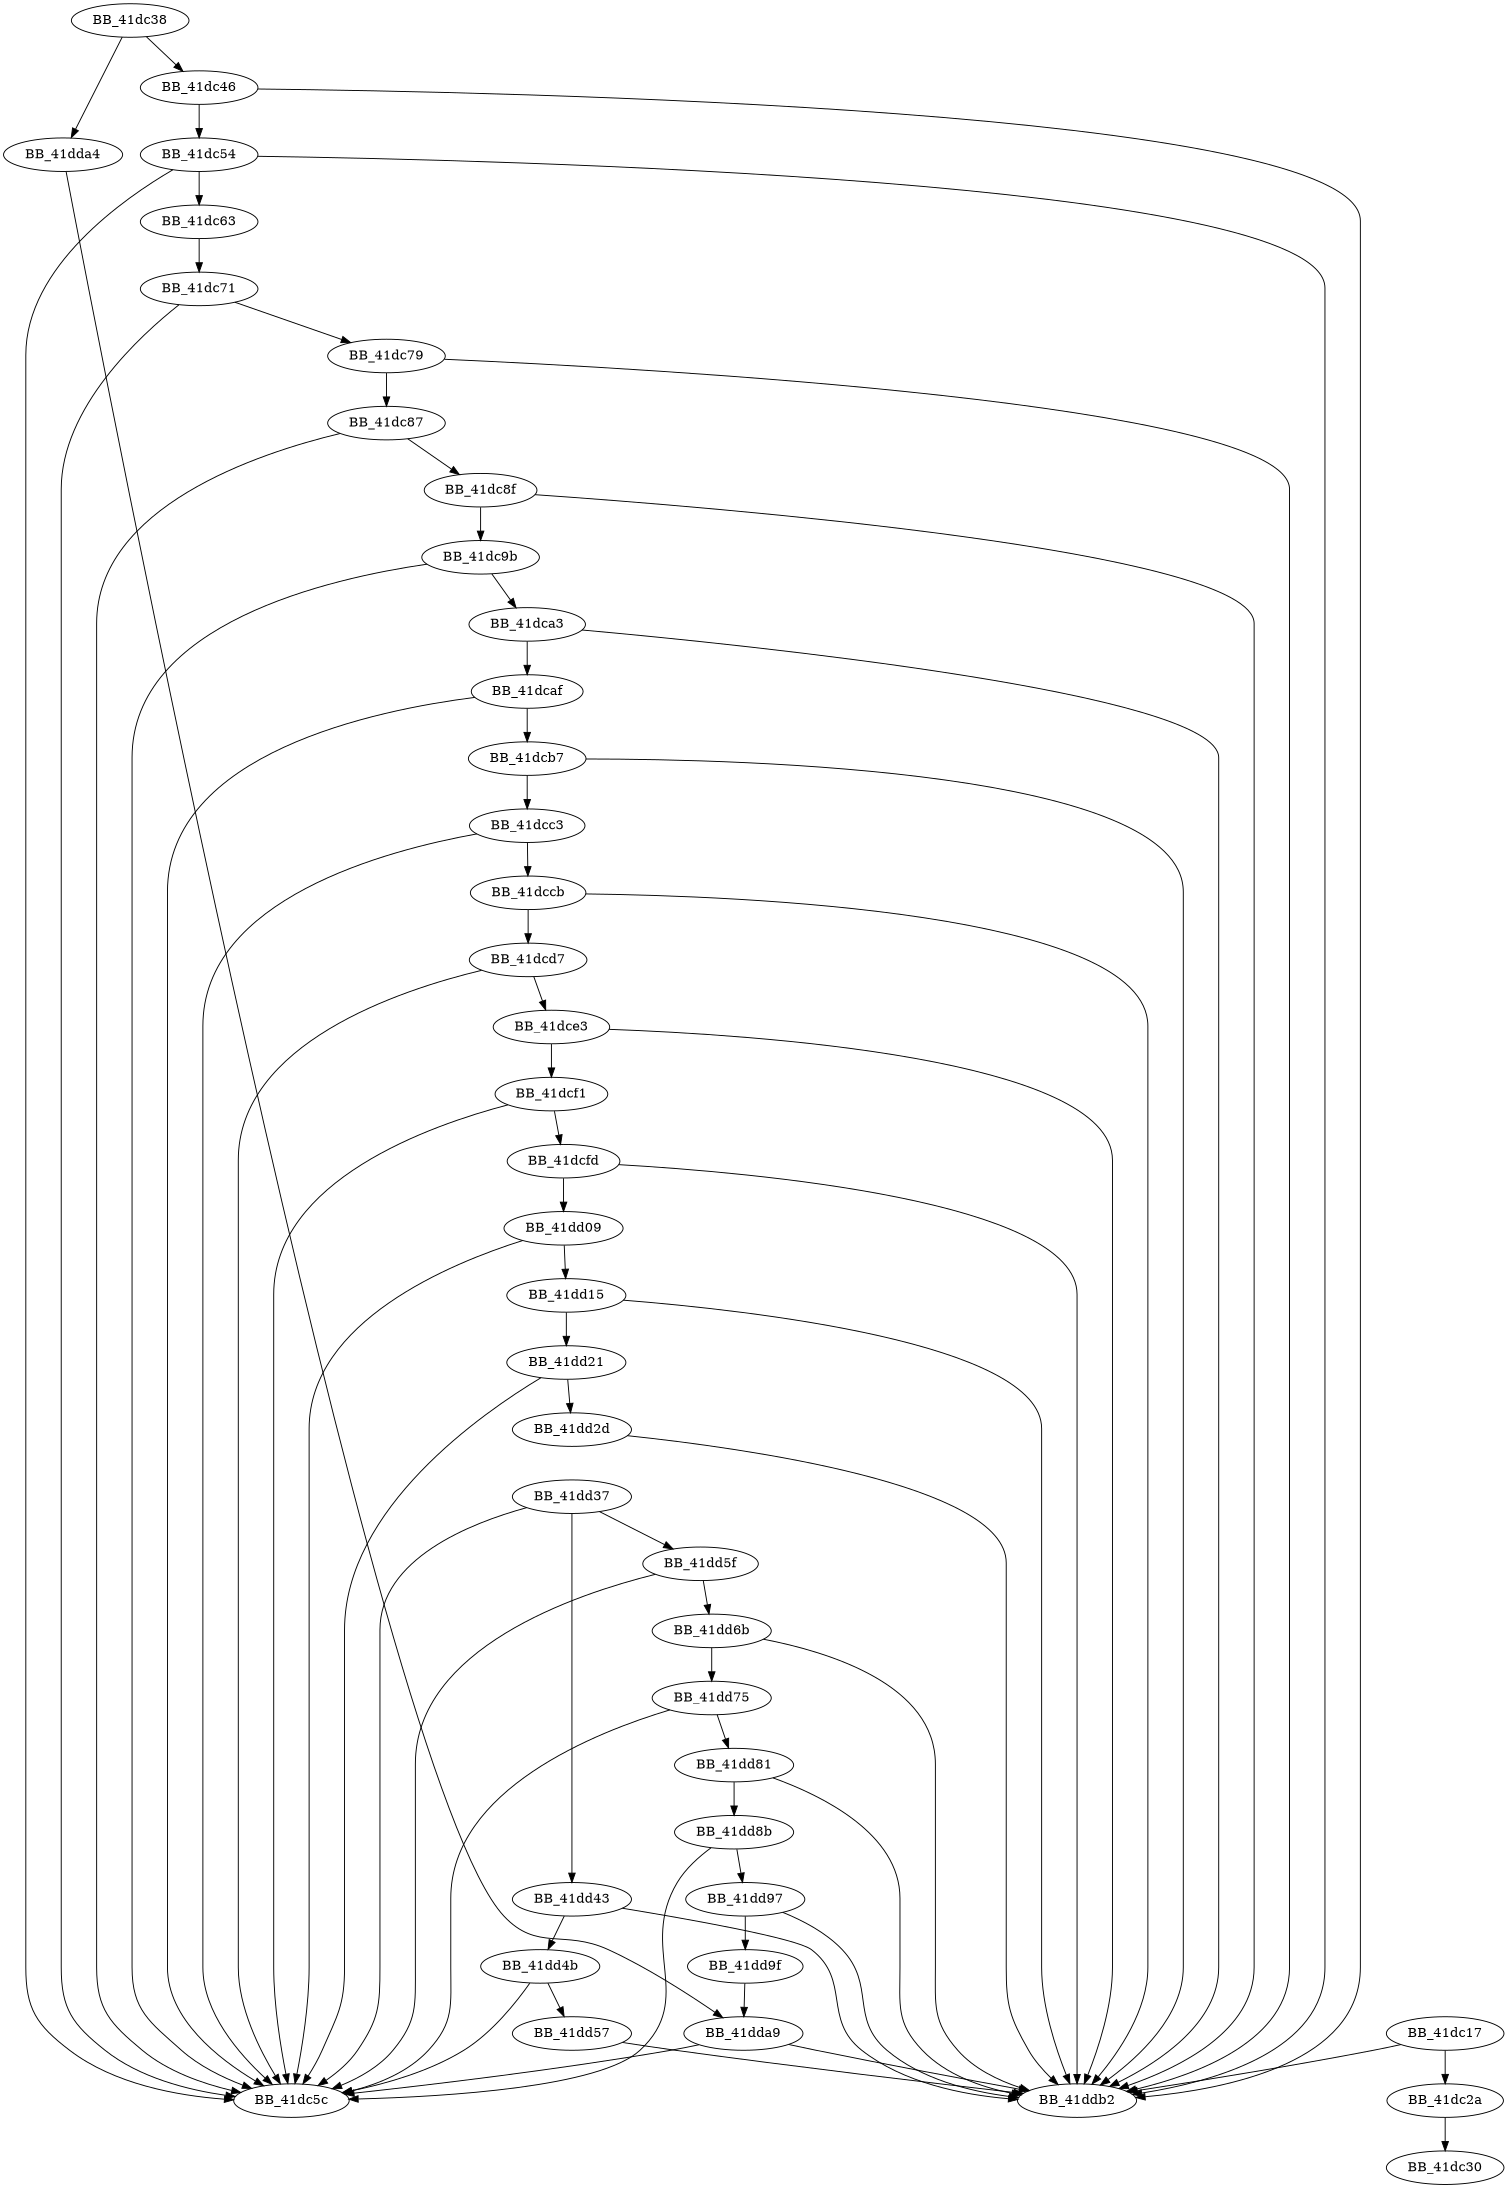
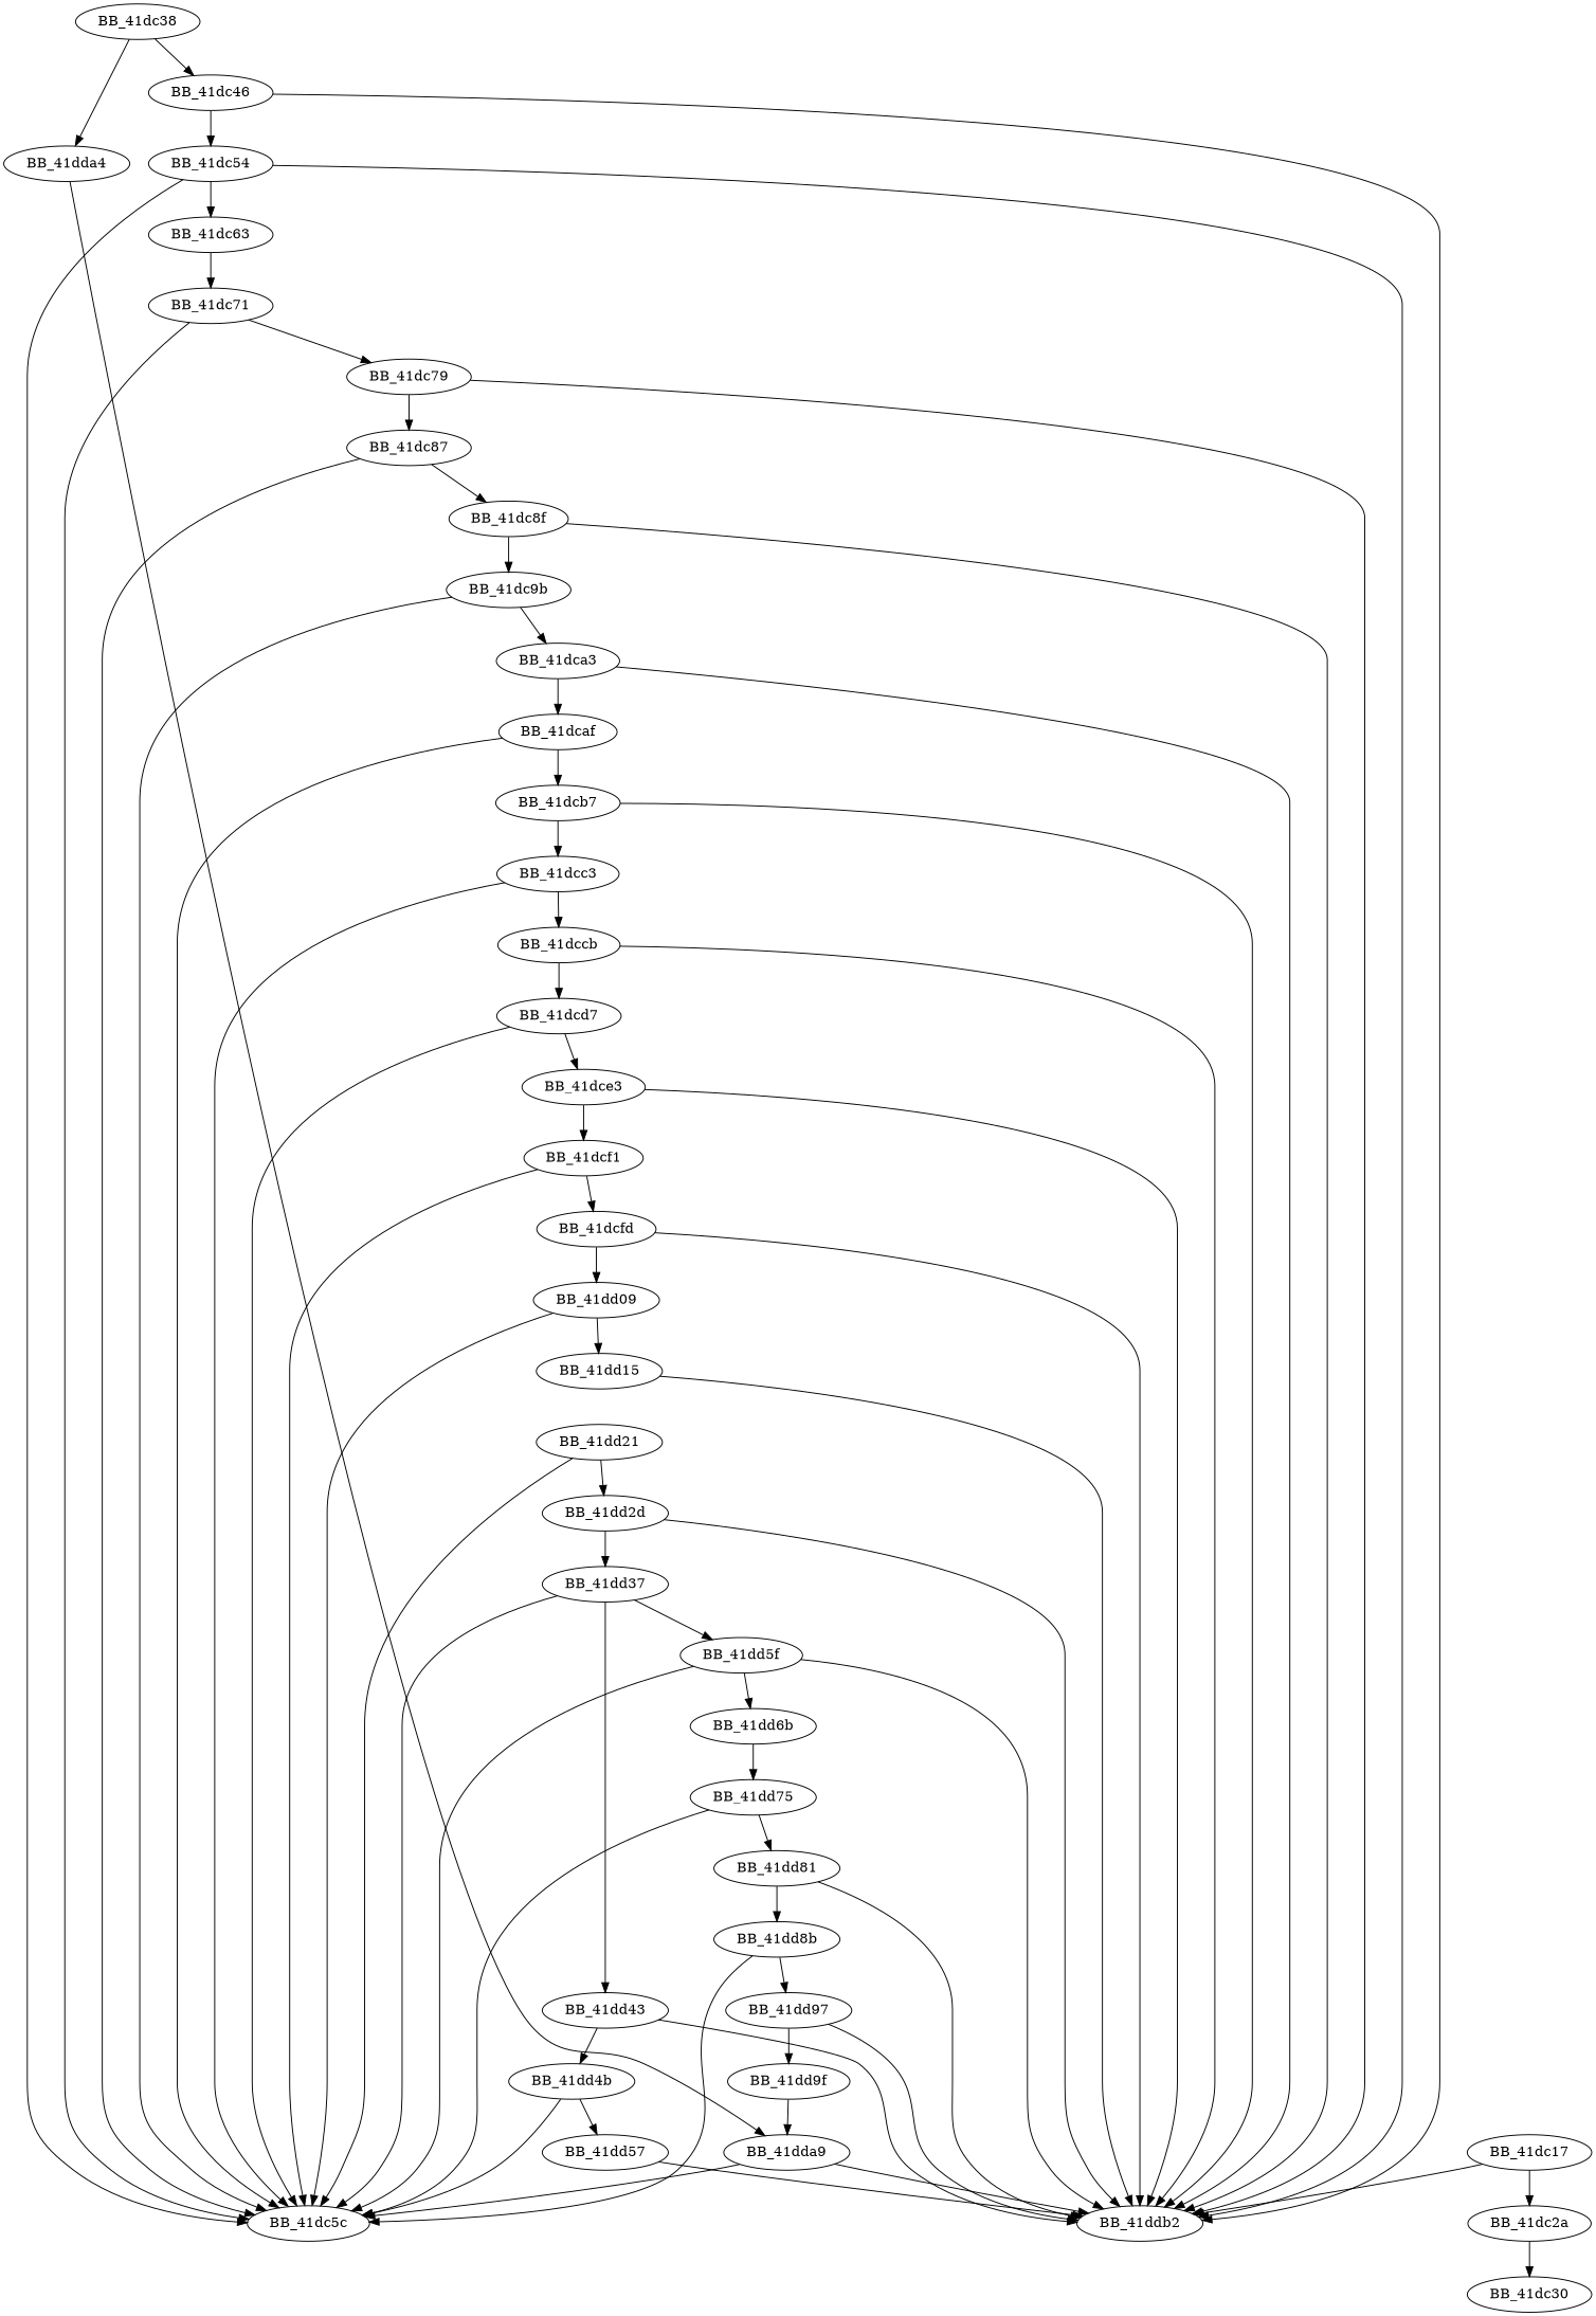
  digraph {
    BB_41dc17
    BB_41dc2a
    BB_41ddb2
    BB_41dc30
    BB_41dc38
    BB_41dc46
    BB_41dda4
    BB_41dc54
    BB_41dda9
    BB_41dc5c
    BB_41dc63
    BB_41dc71
    BB_41dc79
    BB_41dc87
    BB_41dc8f
    BB_41dc9b
    BB_41dca3
    BB_41dcaf
    BB_41dcb7
    BB_41dcc3
    BB_41dccb
    BB_41dcd7
    BB_41dce3
    BB_41dcf1
    BB_41dcfd
    BB_41dd09
    BB_41dd15
    BB_41dd21
    BB_41dd2d
    BB_41dd37
    BB_41dd43
    BB_41dd5f
    BB_41dd4b
    BB_41dd57
    BB_41dd6b
    BB_41dd75
    BB_41dd81
    BB_41dd8b
    BB_41dd97
    BB_41dd9f
    BB_41dc17 -> BB_41dc2a
    BB_41dc17 -> BB_41ddb2
    BB_41dc2a -> BB_41dc30
    BB_41dc38 -> BB_41dc46
    BB_41dc38 -> BB_41dda4
    BB_41dc46 -> BB_41ddb2
    BB_41dc46 -> BB_41dc54
    BB_41dda4 -> BB_41dda9
    BB_41dc54 -> BB_41ddb2
    BB_41dc54 -> BB_41dc5c
    BB_41dc54 -> BB_41dc63
    BB_41dda9 -> BB_41ddb2
    BB_41dda9 -> BB_41dc5c
    BB_41dc63 -> BB_41dc71
    BB_41dc71 -> BB_41dc5c
    BB_41dc71 -> BB_41dc79
    BB_41dc79 -> BB_41ddb2
    BB_41dc79 -> BB_41dc87
    BB_41dc87 -> BB_41dc5c
    BB_41dc87 -> BB_41dc8f
    BB_41dc8f -> BB_41ddb2
    BB_41dc8f -> BB_41dc9b
    BB_41dc9b -> BB_41dc5c
    BB_41dc9b -> BB_41dca3
    BB_41dca3 -> BB_41ddb2
    BB_41dca3 -> BB_41dcaf
    BB_41dcaf -> BB_41dc5c
    BB_41dcaf -> BB_41dcb7
    BB_41dcb7 -> BB_41ddb2
    BB_41dcb7 -> BB_41dcc3
    BB_41dcc3 -> BB_41dc5c
    BB_41dcc3 -> BB_41dccb
    BB_41dccb -> BB_41ddb2
    BB_41dccb -> BB_41dcd7
    BB_41dcd7 -> BB_41dc5c
    BB_41dcd7 -> BB_41dce3
    BB_41dce3 -> BB_41ddb2
    BB_41dce3 -> BB_41dcf1
    BB_41dcf1 -> BB_41dc5c
    BB_41dcf1 -> BB_41dcfd
    BB_41dcfd -> BB_41ddb2
    BB_41dcfd -> BB_41dd09
    BB_41dd09 -> BB_41dc5c
    BB_41dd09 -> BB_41dd15
    BB_41dd15 -> BB_41ddb2
-   BB_41dd15 -> BB_41dd21
    BB_41dd21 -> BB_41dc5c
    BB_41dd21 -> BB_41dd2d
    BB_41dd2d -> BB_41ddb2
+   BB_41dd2d -> BB_41dd37
    BB_41dd37 -> BB_41dc5c
    BB_41dd37 -> BB_41dd43
    BB_41dd37 -> BB_41dd5f
    BB_41dd43 -> BB_41ddb2
    BB_41dd43 -> BB_41dd4b
    BB_41dd5f -> BB_41dc5c
    BB_41dd5f -> BB_41dd6b
    BB_41dd4b -> BB_41dc5c
    BB_41dd4b -> BB_41dd57
    BB_41dd57 -> BB_41ddb2
-   BB_41dd6b -> BB_41ddb2
+   BB_41dd5f -> BB_41ddb2
    BB_41dd6b -> BB_41dd75
    BB_41dd75 -> BB_41dc5c
    BB_41dd75 -> BB_41dd81
    BB_41dd81 -> BB_41ddb2
    BB_41dd81 -> BB_41dd8b
    BB_41dd8b -> BB_41dc5c
    BB_41dd8b -> BB_41dd97
    BB_41dd97 -> BB_41ddb2
    BB_41dd97 -> BB_41dd9f
    BB_41dd9f -> BB_41dda9
  }
